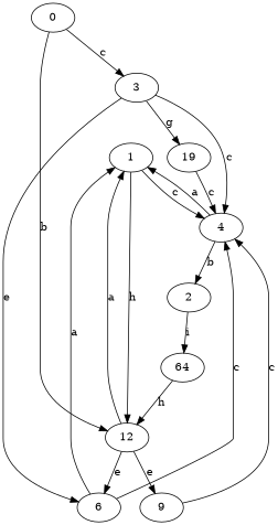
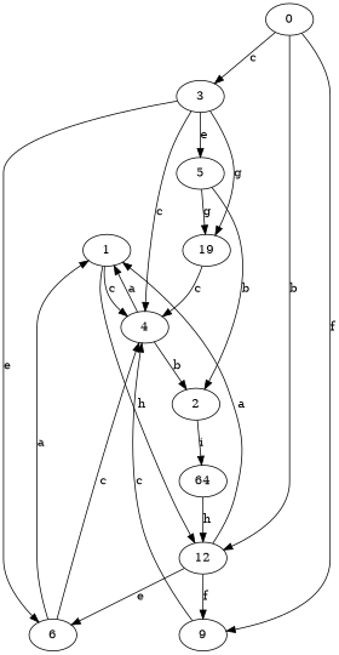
  strict digraph {
    1
    4
    12
    2
    6
    9
    n7 [label=64]
    3
+   5
    n10 [label=19]
    0
    1 -> 4 [label=c]
    1 -> 12 [label=h]
    4 -> 1 [label=a]
    4 -> 2 [label=b]
    12 -> 1 [label=a]
    12 -> 6 [label=e]
-   12 -> 9 [label=e]
+   12 -> 9 [label=f]
    2 -> n7 [label=i]
    6 -> 1 [label=a]
    6 -> 4 [label=c]
    9 -> 4 [label=c]
    n7 -> 12 [label=h]
    3 -> 4 [label=c]
    3 -> 6 [label=e]
+   3 -> 5 [label=e]
    3 -> n10 [label=g]
+   5 -> 2 [label=b]
+   5 -> n10 [label=g]
    n10 -> 4 [label=c]
    0 -> 12 [label=b]
+   0 -> 9 [label=f]
    0 -> 3 [label=c]
  }
